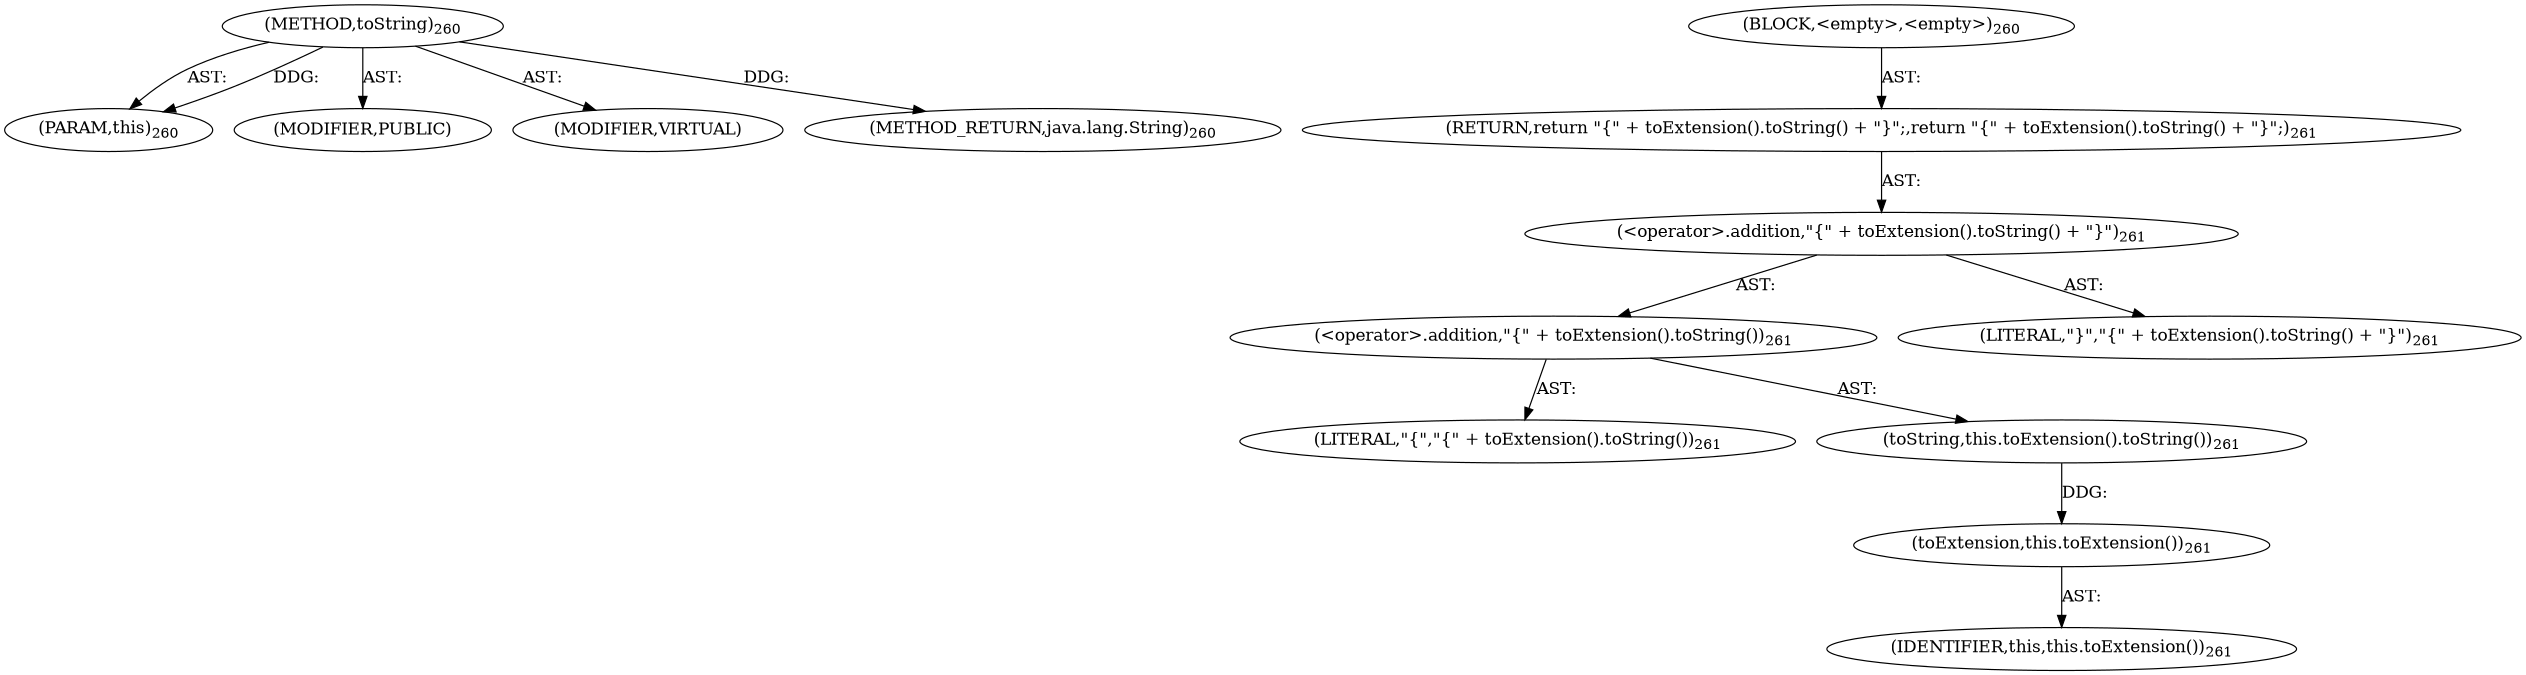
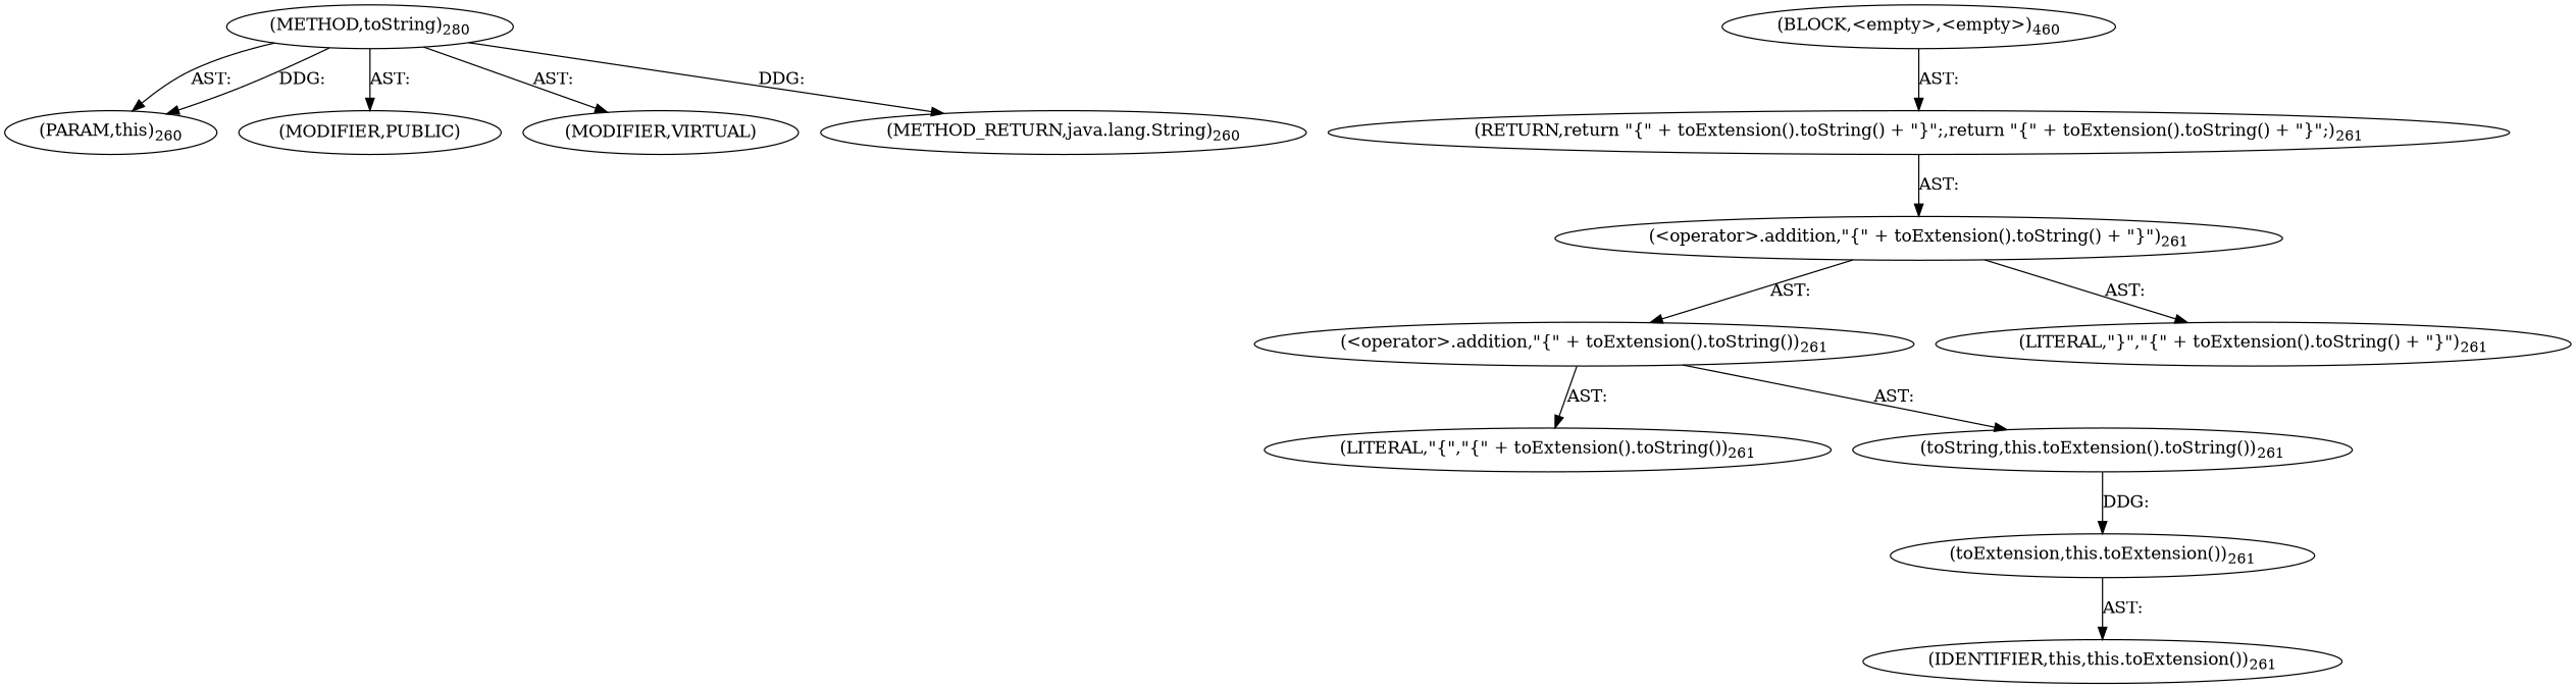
  digraph {
-   n1 [label=<(METHOD,toString)<SUB>260</SUB>>]
+   n1 [label=<(METHOD,toString)<SUB>280</SUB>>]
    n2 [label=<(PARAM,this)<SUB>260</SUB>>]
    n3 [label=<(MODIFIER,PUBLIC)>]
    n4 [label=<(MODIFIER,VIRTUAL)>]
    n5 [label=<(METHOD_RETURN,java.lang.String)<SUB>260</SUB>>]
-   n6 [label=<(BLOCK,&lt;empty&gt;,&lt;empty&gt;)<SUB>260</SUB>>]
+   n6 [label=<(BLOCK,&lt;empty&gt;,&lt;empty&gt;)<SUB>460</SUB>>]
    n7 [label=<(RETURN,return &quot;{&quot; + toExtension().toString() + &quot;}&quot;;,return &quot;{&quot; + toExtension().toString() + &quot;}&quot;;)<SUB>261</SUB>>]
    n8 [label=<(&lt;operator&gt;.addition,&quot;{&quot; + toExtension().toString() + &quot;}&quot;)<SUB>261</SUB>>]
    n9 [label=<(&lt;operator&gt;.addition,&quot;{&quot; + toExtension().toString())<SUB>261</SUB>>]
    n10 [label=<(LITERAL,&quot;}&quot;,&quot;{&quot; + toExtension().toString() + &quot;}&quot;)<SUB>261</SUB>>]
    n11 [label=<(LITERAL,&quot;{&quot;,&quot;{&quot; + toExtension().toString())<SUB>261</SUB>>]
    n12 [label=<(toString,this.toExtension().toString())<SUB>261</SUB>>]
    n13 [label=<(toExtension,this.toExtension())<SUB>261</SUB>>]
    n14 [label=<(IDENTIFIER,this,this.toExtension())<SUB>261</SUB>>]
    n1 -> n2 [label="AST: "]
    n1 -> n2 [label="DDG: "]
    n1 -> n3 [label="AST: "]
    n1 -> n4 [label="AST: "]
    n1 -> n5 [label="DDG: "]
    n6 -> n7 [label="AST: "]
    n7 -> n8 [label="AST: "]
    n8 -> n9 [label="AST: "]
    n8 -> n10 [label="AST: "]
    n9 -> n11 [label="AST: "]
    n9 -> n12 [label="AST: "]
    n12 -> n13 [label="DDG: "]
    n13 -> n14 [label="AST: "]
  }
